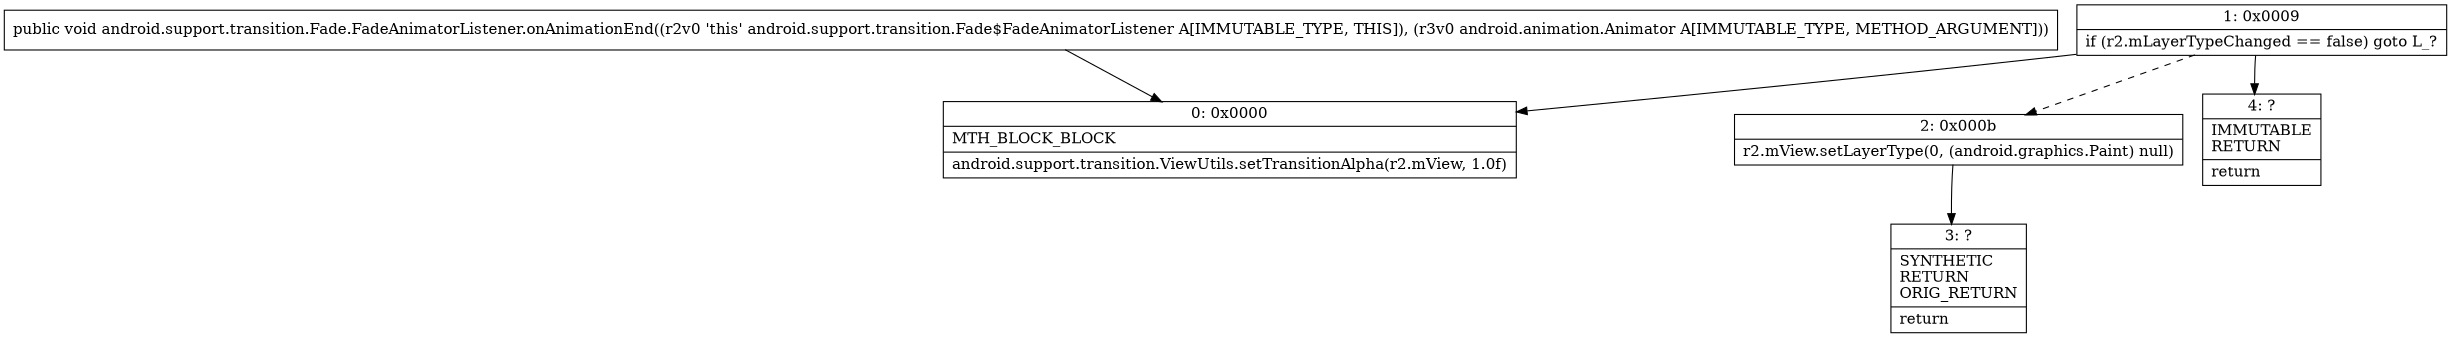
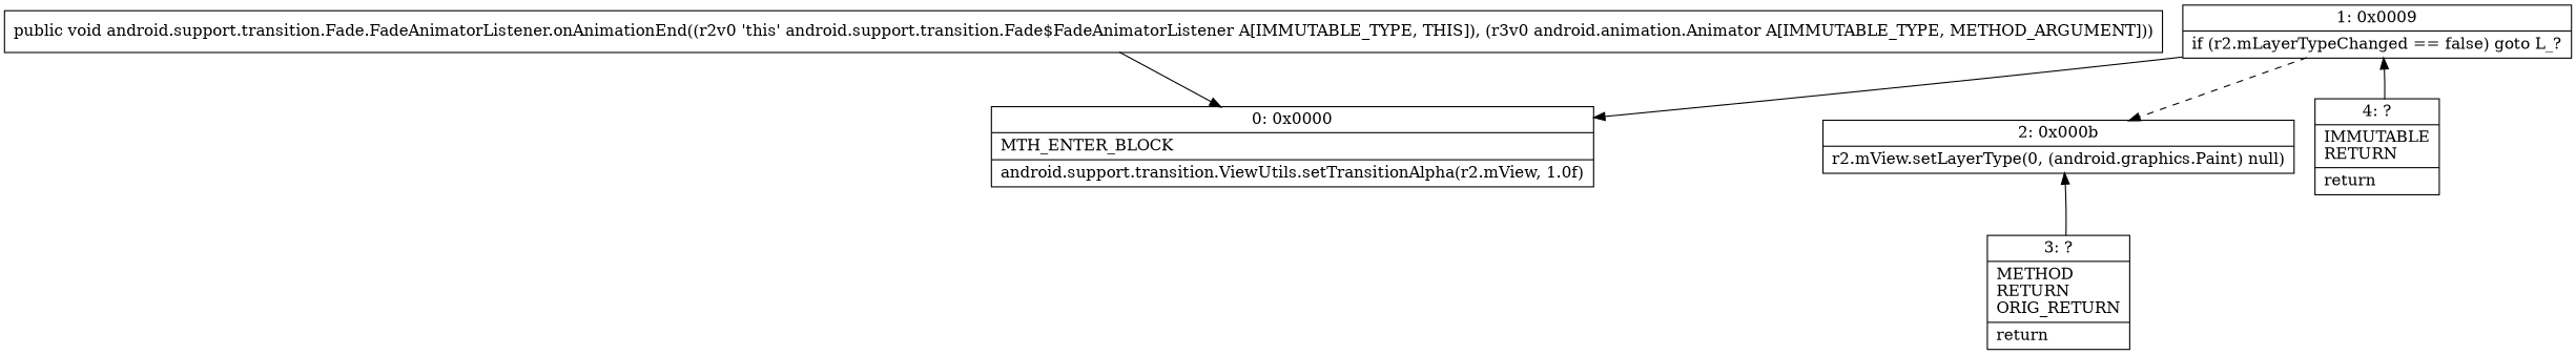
  digraph {
    fontname="DejaVu Serif"
    node [fontname="DejaVu Serif" shape=record]
    edge [fontname="DejaVu Serif"]
-   n1 [label="{0\:\ 0x0000|MTH_BLOCK_BLOCK\l|android.support.transition.ViewUtils.setTransitionAlpha(r2.mView, 1.0f)\l}"]
+   n1 [label="{0\:\ 0x0000|MTH_ENTER_BLOCK\l|android.support.transition.ViewUtils.setTransitionAlpha(r2.mView, 1.0f)\l}"]
    n2 [label="{1\:\ 0x0009|if (r2.mLayerTypeChanged == false) goto L_?\l}"]
    n3 [label="{2\:\ 0x000b|r2.mView.setLayerType(0, (android.graphics.Paint) null)\l}"]
    n4 [label="{4\:\ ?|IMMUTABLE\lRETURN\l|return\l}"]
-   n5 [label="{3\:\ ?|SYNTHETIC\lRETURN\lORIG_RETURN\l|return\l}"]
+   n5 [label="{3\:\ ?|METHOD\lRETURN\lORIG_RETURN\l|return\l}"]
    n6 [label="{public void android.support.transition.Fade.FadeAnimatorListener.onAnimationEnd((r2v0 'this' android.support.transition.Fade$FadeAnimatorListener A[IMMUTABLE_TYPE, THIS]), (r3v0 android.animation.Animator A[IMMUTABLE_TYPE, METHOD_ARGUMENT])) }"]
    n2 -> n1
    n2 -> n3 [style=dashed]
-   n2 -> n4
-   n3 -> n5
+   n4 -> n2
+   n5 -> n3
    n6 -> n1
  }
